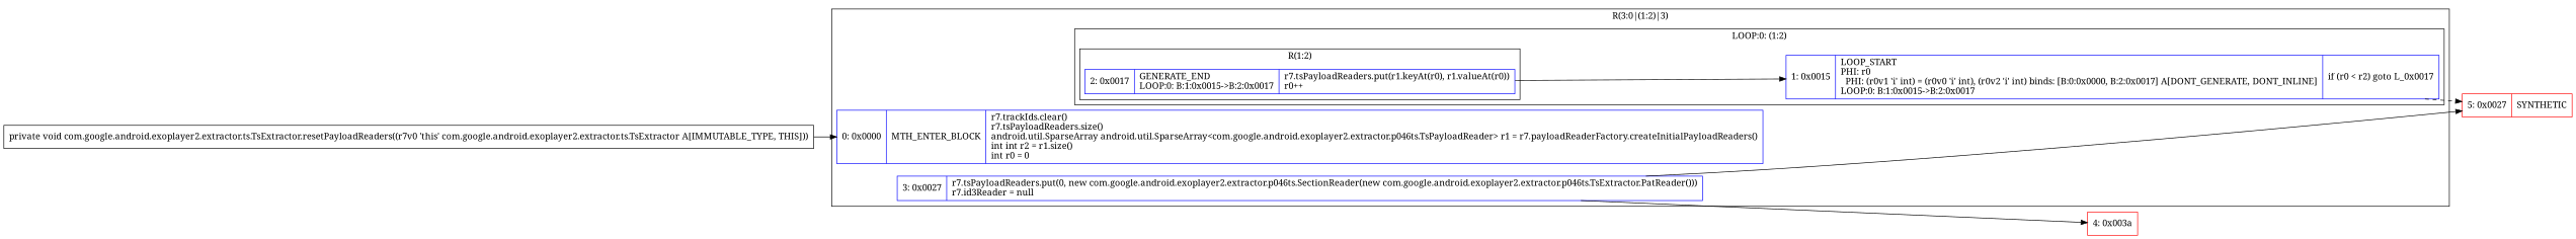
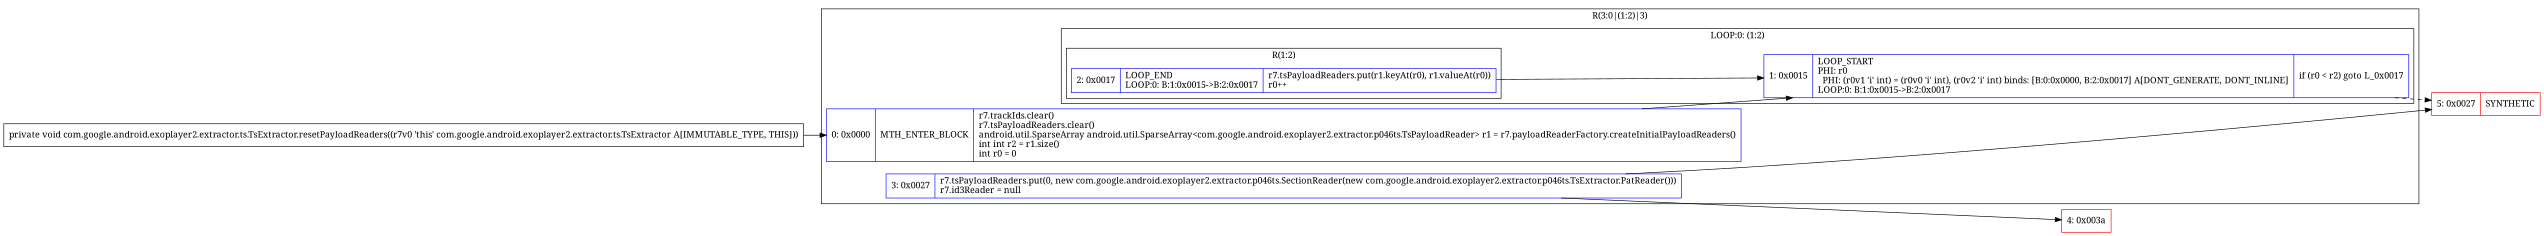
  digraph {
    fontname="Noto Serif"
    rankdir=LR
    node [color=blue fontname="Noto Serif" shape=record]
    edge [fontname="Noto Serif"]
-   n1 [label="{2\:\ 0x0017|GENERATE_END\lLOOP:0: B:1:0x0015\-\>B:2:0x0017\l|r7.tsPayloadReaders.put(r1.keyAt(r0), r1.valueAt(r0))\lr0++\l}"]
+   n1 [label="{2\:\ 0x0017|LOOP_END\lLOOP:0: B:1:0x0015\-\>B:2:0x0017\l|r7.tsPayloadReaders.put(r1.keyAt(r0), r1.valueAt(r0))\lr0++\l}"]
    n2 [label="{1\:\ 0x0015|LOOP_START\lPHI: r0 \l  PHI: (r0v1 'i' int) = (r0v0 'i' int), (r0v2 'i' int) binds: [B:0:0x0000, B:2:0x0017] A[DONT_GENERATE, DONT_INLINE]\lLOOP:0: B:1:0x0015\-\>B:2:0x0017\l|if (r0 \< r2) goto L_0x0017\l}"]
-   n3 [label="{0\:\ 0x0000|MTH_ENTER_BLOCK\l|r7.trackIds.clear()\lr7.tsPayloadReaders.size()\landroid.util.SparseArray android.util.SparseArray\<com.google.android.exoplayer2.extractor.p046ts.TsPayloadReader\> r1 = r7.payloadReaderFactory.createInitialPayloadReaders()\lint int r2 = r1.size()\lint r0 = 0\l}"]
+   n3 [label="{0\:\ 0x0000|MTH_ENTER_BLOCK\l|r7.trackIds.clear()\lr7.tsPayloadReaders.clear()\landroid.util.SparseArray android.util.SparseArray\<com.google.android.exoplayer2.extractor.p046ts.TsPayloadReader\> r1 = r7.payloadReaderFactory.createInitialPayloadReaders()\lint int r2 = r1.size()\lint r0 = 0\l}"]
    n4 [label="{3\:\ 0x0027|r7.tsPayloadReaders.put(0, new com.google.android.exoplayer2.extractor.p046ts.SectionReader(new com.google.android.exoplayer2.extractor.p046ts.TsExtractor.PatReader()))\lr7.id3Reader = null\l}"]
    n5 [color=red label="{5\:\ 0x0027|SYNTHETIC\l}"]
    n6 [color=red label="{4\:\ 0x003a}"]
    n7 [label="{private void com.google.android.exoplayer2.extractor.ts.TsExtractor.resetPayloadReaders((r7v0 'this' com.google.android.exoplayer2.extractor.ts.TsExtractor A[IMMUTABLE_TYPE, THIS])) }" color=""]
    subgraph cluster_1 {
      label="R(3:0|(1:2)|3)"
      n3
      n4
      subgraph cluster_2 {
        label="LOOP:0: (1:2)"
        n2
        subgraph cluster_3 {
          label="R(1:2)"
          n1
        }
      }
    }
    n1 -> n2
    n2 -> n5 [style=dashed]
+   n3 -> n2
    n4 -> n5
    n4 -> n6
    n7 -> n3
  }
